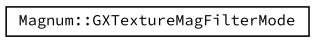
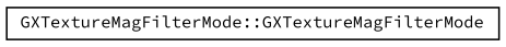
  digraph {
    rankdir=LR
    fontname="Source Code Pro"
-   n1 [color=black fillcolor=white fontname="Source Code Pro" fontsize=10 height=0.2 label="Magnum::GXTextureMagFilterMode" shape=record style=filled width=0.4]
+   n1 [color=black fillcolor=white fontname="Source Code Pro" fontsize=10 height=0.2 label="GXTextureMagFilterMode::GXTextureMagFilterMode" shape=record style=filled width=0.4]
  }
